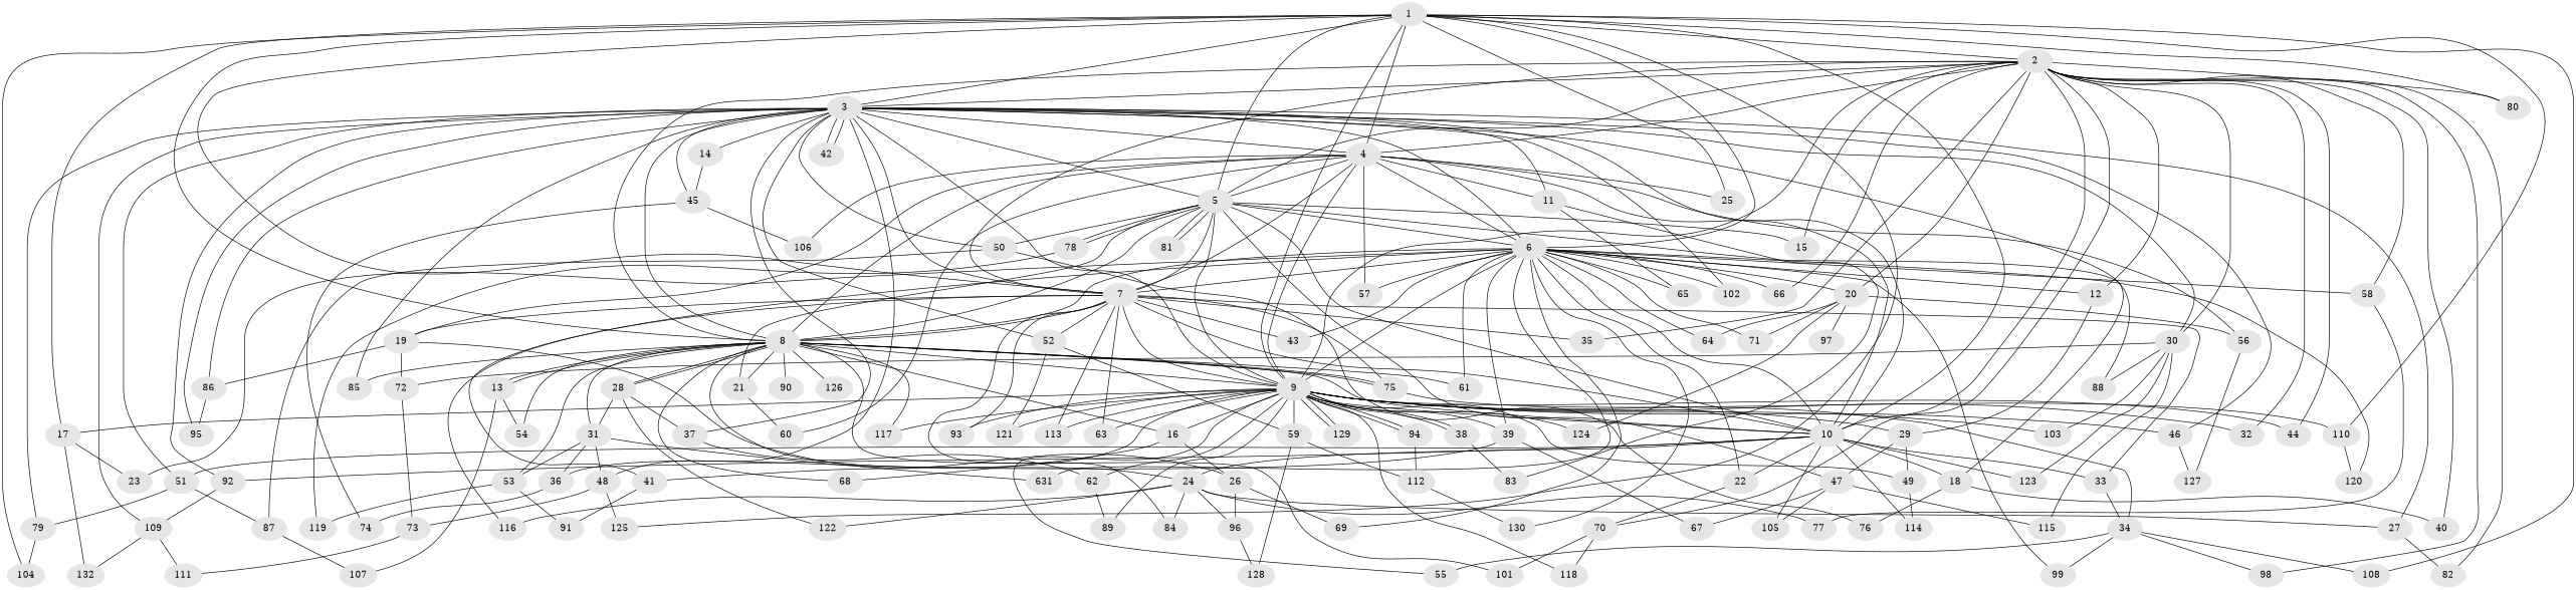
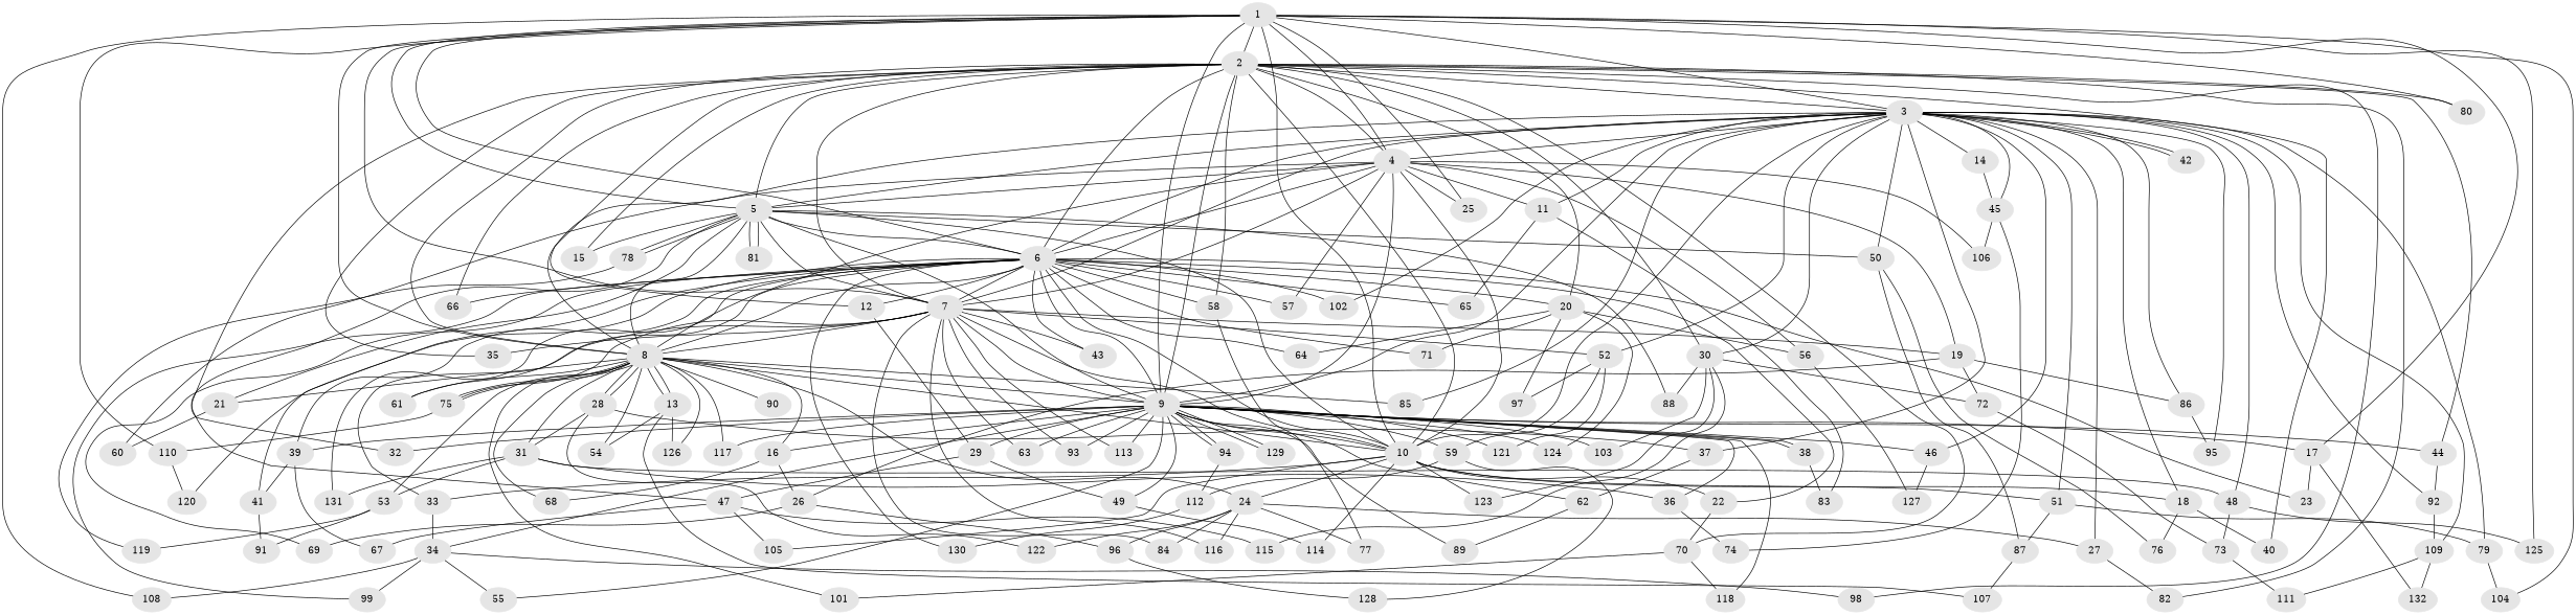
  graph {
    node [color=gray90 style=filled]
    1
    2
    3
    4
    5
    6
    7
    8
    9
    10
    17
    25
    80
    104
    108
    110
    125
    12
    15
    20
    30
    32
    35
    40
    44
    58
    66
    70
    82
    98
    11
    14
    18
    27
    37
    42
    45
    46
    48
    50
    51
    52
    79
    85
    86
    92
    95
    102
    109
    19
    56
    57
    60
    106
    21
    47
    78
    81
    88
    22
    23
    39
    41
    43
    61
    64
    65
    69
    71
    99
    120
    130
-   131 [label=631]
+   131
    33
    63
    84
    93
    113
    116
    75
    90
    13
    16
    24
    28
    31
    53
    54
    68
    101
    117
    126
    29
    34
    36
    38
    49
    55
    59
    62
    89
    94
    103
    118
    121
    124
    129
    105
    114
    123
    132
    97
    72
    115
    77
    83
    76
    74
    127
    73
    87
    111
    26
    67
    119
    91
    107
    96
    122
    112
    128
    1 -- 2
    1 -- 3
    1 -- 4
    1 -- 5
    1 -- 6
    1 -- 7
    1 -- 8
    1 -- 9
    1 -- 10
    1 -- 17
    1 -- 25
    1 -- 80
    1 -- 104
    1 -- 108
    1 -- 110
    1 -- 125
    2 -- 3
    2 -- 4
    2 -- 5
+   2 -- 6
    2 -- 7
    2 -- 8
    2 -- 9
    2 -- 10
    2 -- 80
    2 -- 12
    2 -- 15
    2 -- 20
    2 -- 30
    2 -- 32
    2 -- 35
    2 -- 40
    2 -- 44
    2 -- 58
    2 -- 66
    2 -- 70
    2 -- 82
    2 -- 98
    3 -- 4
    3 -- 5
    3 -- 6
    3 -- 7
    3 -- 8
    3 -- 9
    3 -- 10
    3 -- 30
    3 -- 11
    3 -- 14
    3 -- 18
    3 -- 27
    3 -- 37
    3 -- 42
    3 -- 42
    3 -- 45
    3 -- 46
    3 -- 48
    3 -- 50
    3 -- 51
    3 -- 52
    3 -- 79
    3 -- 85
    3 -- 86
    3 -- 92
    3 -- 95
    3 -- 102
    3 -- 109
    4 -- 5
    4 -- 6
    4 -- 7
    4 -- 8
    4 -- 9
    4 -- 10
    4 -- 25
    4 -- 11
    4 -- 19
    4 -- 56
    4 -- 57
    4 -- 60
    4 -- 106
    5 -- 6
    5 -- 7
    5 -- 8
    5 -- 9
    5 -- 10
    5 -- 15
    5 -- 50
    5 -- 21
    5 -- 47
    5 -- 78
    5 -- 78
    5 -- 81
    5 -- 81
    5 -- 88
    6 -- 7
    6 -- 8
    6 -- 9
    6 -- 10
    6 -- 12
    6 -- 20
    6 -- 58
    6 -- 66
    6 -- 102
    6 -- 57
    6 -- 22
    6 -- 23
    6 -- 39
    6 -- 41
    6 -- 43
    6 -- 61
    6 -- 64
    6 -- 65
    6 -- 69
    6 -- 71
    6 -- 99
    6 -- 120
    6 -- 130
    6 -- 131
    7 -- 8
    7 -- 9
    7 -- 10
    7 -- 35
    7 -- 52
    7 -- 19
    7 -- 43
    7 -- 33
    7 -- 63
    7 -- 84
    7 -- 93
    7 -- 113
    7 -- 116
    7 -- 75
    8 -- 9
    8 -- 10
    8 -- 85
    8 -- 21
    8 -- 61
    8 -- 75
    8 -- 75
    8 -- 90
    8 -- 13
    8 -- 13
    8 -- 16
    8 -- 24
    8 -- 28
    8 -- 28
    8 -- 31
    8 -- 53
    8 -- 54
    8 -- 68
    8 -- 101
    8 -- 117
    8 -- 126
    9 -- 10
    9 -- 17
    9 -- 32
    9 -- 44
    9 -- 46
    9 -- 39
    9 -- 63
    9 -- 93
    9 -- 113
    9 -- 16
    9 -- 117
    9 -- 29
    9 -- 34
    9 -- 36
    9 -- 38
    9 -- 38
    9 -- 49
    9 -- 55
    9 -- 59
    9 -- 62
    9 -- 89
    9 -- 94
    9 -- 94
    9 -- 103
    9 -- 118
    9 -- 121
    9 -- 124
    9 -- 129
    9 -- 129
    10 -- 18
    10 -- 51
-   10 -- 92
+   44 -- 92
    10 -- 22
    10 -- 33
    10 -- 24
    10 -- 105
    10 -- 114
    10 -- 123
    17 -- 23
    17 -- 132
    110 -- 120
    12 -- 29
    20 -- 56
    20 -- 64
    20 -- 71
    20 -- 124
    20 -- 97
    30 -- 88
    30 -- 103
    30 -- 123
    30 -- 72
    30 -- 115
    58 -- 77
    70 -- 101
    70 -- 118
    11 -- 65
    11 -- 83
    14 -- 45
    18 -- 40
    18 -- 76
    27 -- 82
    37 -- 62
    45 -- 106
    45 -- 74
    46 -- 127
    48 -- 125
    48 -- 73
    50 -- 76
    50 -- 87
    51 -- 79
    51 -- 87
    52 -- 59
    52 -- 121
+   52 -- 97
    79 -- 104
    86 -- 95
    92 -- 109
    109 -- 132
    109 -- 111
    19 -- 86
    19 -- 72
    19 -- 26
    56 -- 127
    21 -- 60
    47 -- 105
    47 -- 115
    47 -- 67
    78 -- 119
    22 -- 70
    39 -- 41
    39 -- 67
    41 -- 91
    33 -- 34
    75 -- 110
    13 -- 54
+   13 -- 126
    13 -- 107
    16 -- 68
    16 -- 26
    24 -- 27
    24 -- 84
    24 -- 116
    24 -- 77
    24 -- 96
    24 -- 122
    28 -- 37
    28 -- 31
    28 -- 122
    31 -- 48
    31 -- 131
    31 -- 53
    31 -- 36
    53 -- 119
    53 -- 91
    29 -- 47
    29 -- 49
    34 -- 108
    34 -- 98
    34 -- 99
    34 -- 55
    36 -- 74
    38 -- 83
    49 -- 114
    59 -- 112
    59 -- 128
    62 -- 89
    94 -- 112
    72 -- 73
    73 -- 111
    87 -- 107
    26 -- 69
    26 -- 96
    96 -- 128
    112 -- 130
  }
